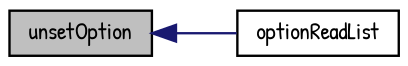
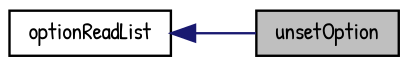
  digraph {
    rankdir=LR
    fontname="Patrick Hand"
    node [color=black fontname="Patrick Hand" fontsize=10 shape=record]
    n1 [fillcolor=grey75 fontcolor=black height=0.2 label=unsetOption style=filled width=0.4]
    n2 [height=0.2 label=optionReadList width=0.4]
-   n1 -> n2 [color=midnightblue dir=back fontname="Patrick Hand" fontsize=10 labelfontname=Helvetica labelfontsize=10 style=solid]
+   n2 -> n1 [color=midnightblue dir=back fontname="Patrick Hand" fontsize=10 labelfontname=Helvetica labelfontsize=10 style=solid]
  }
